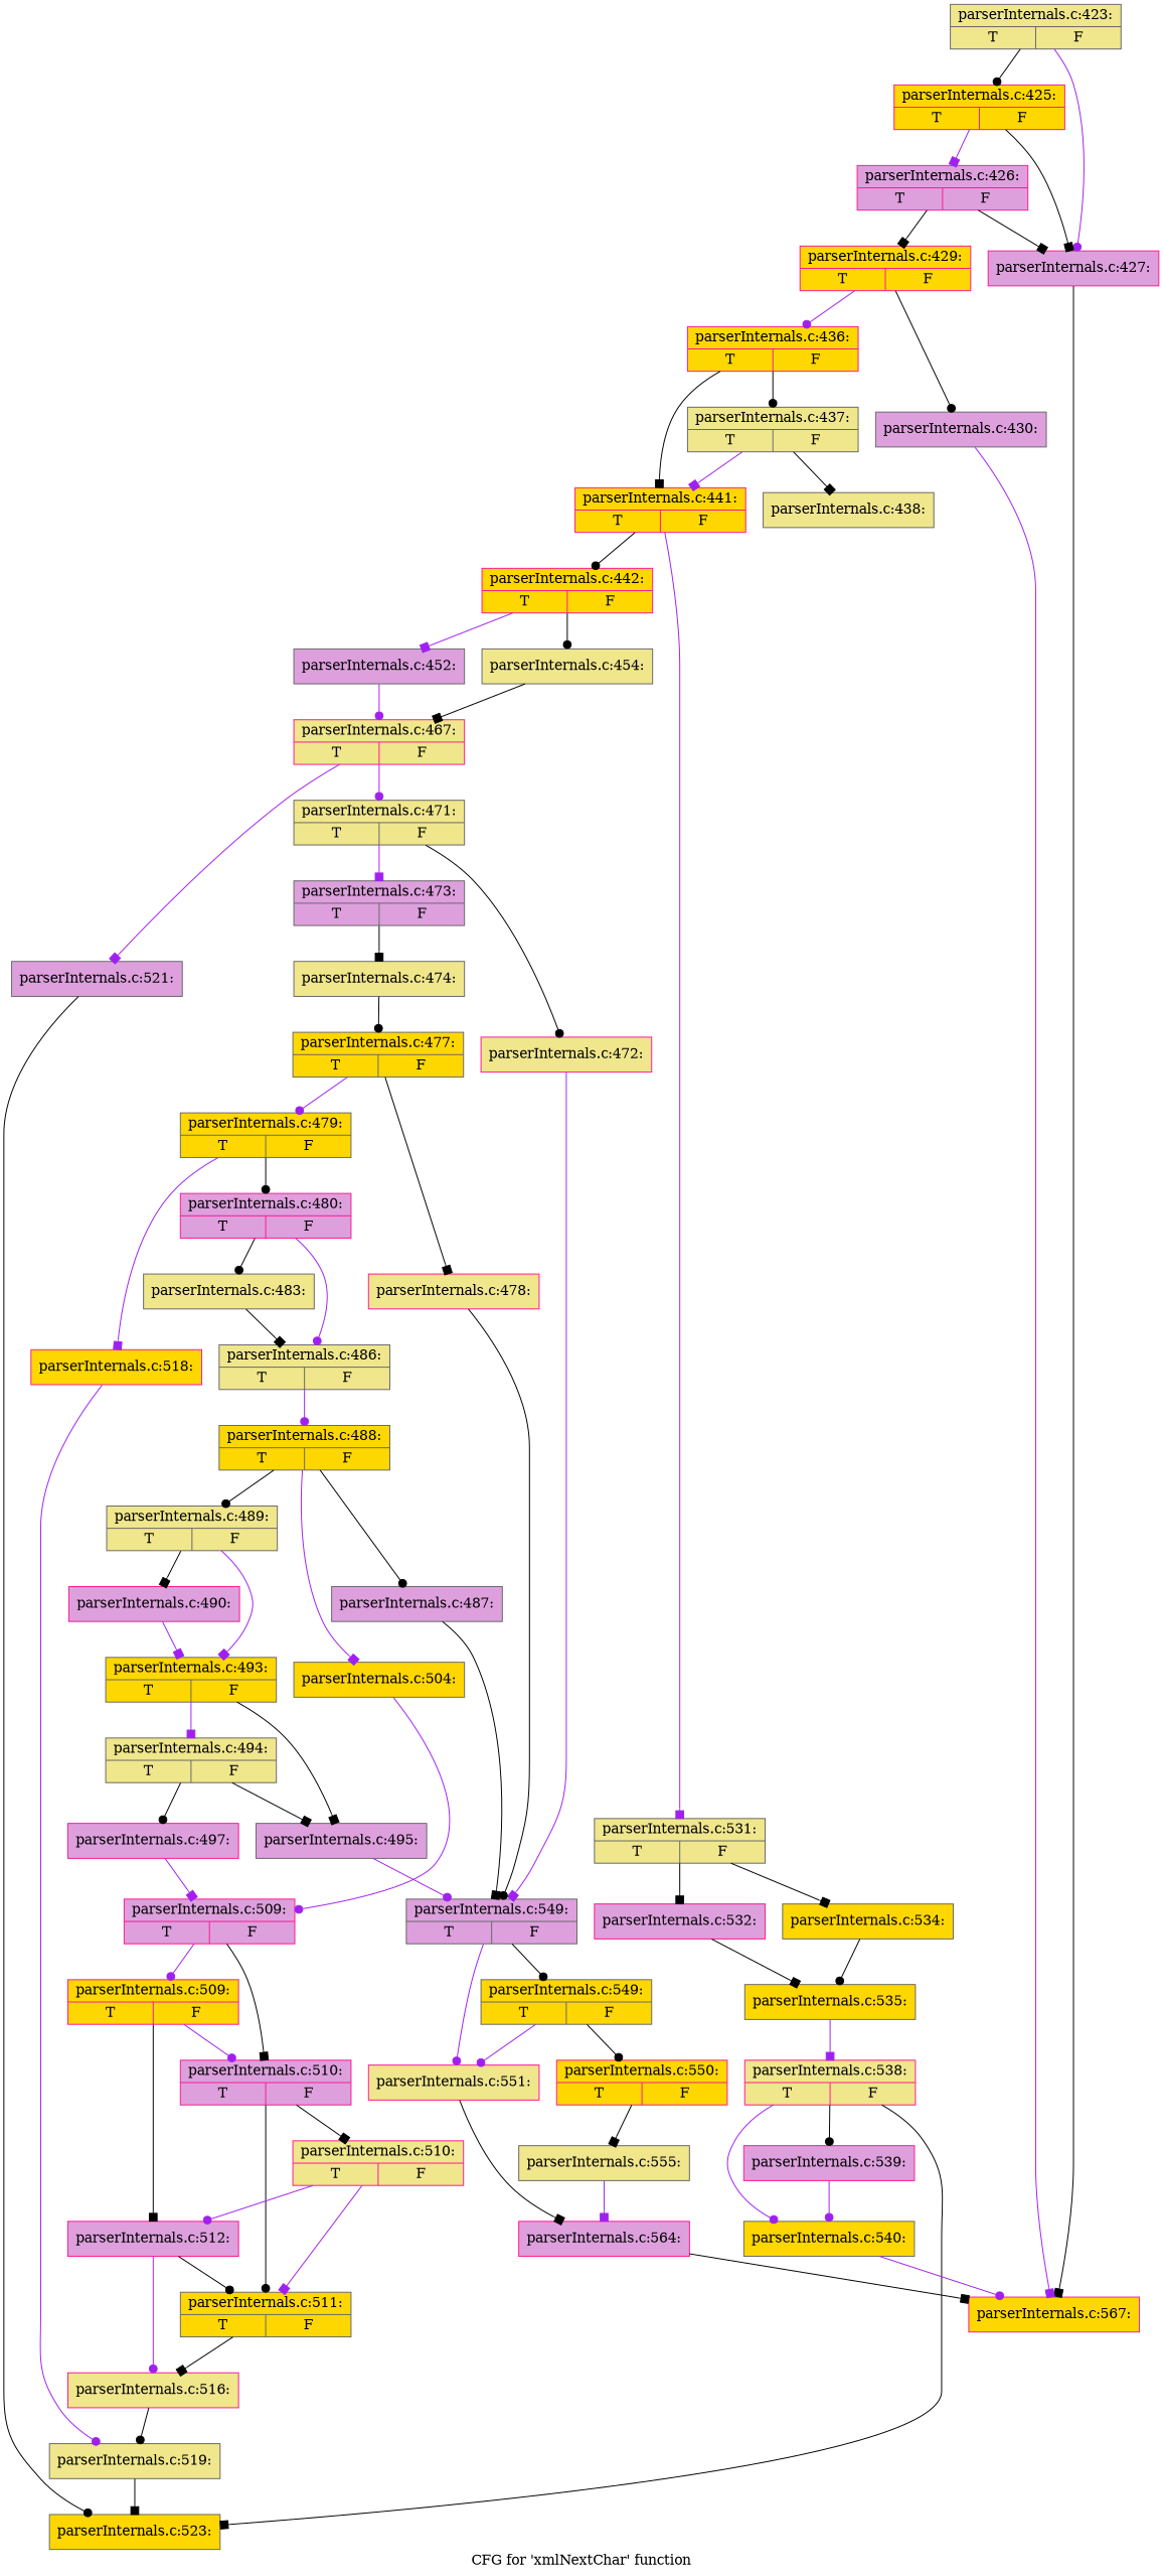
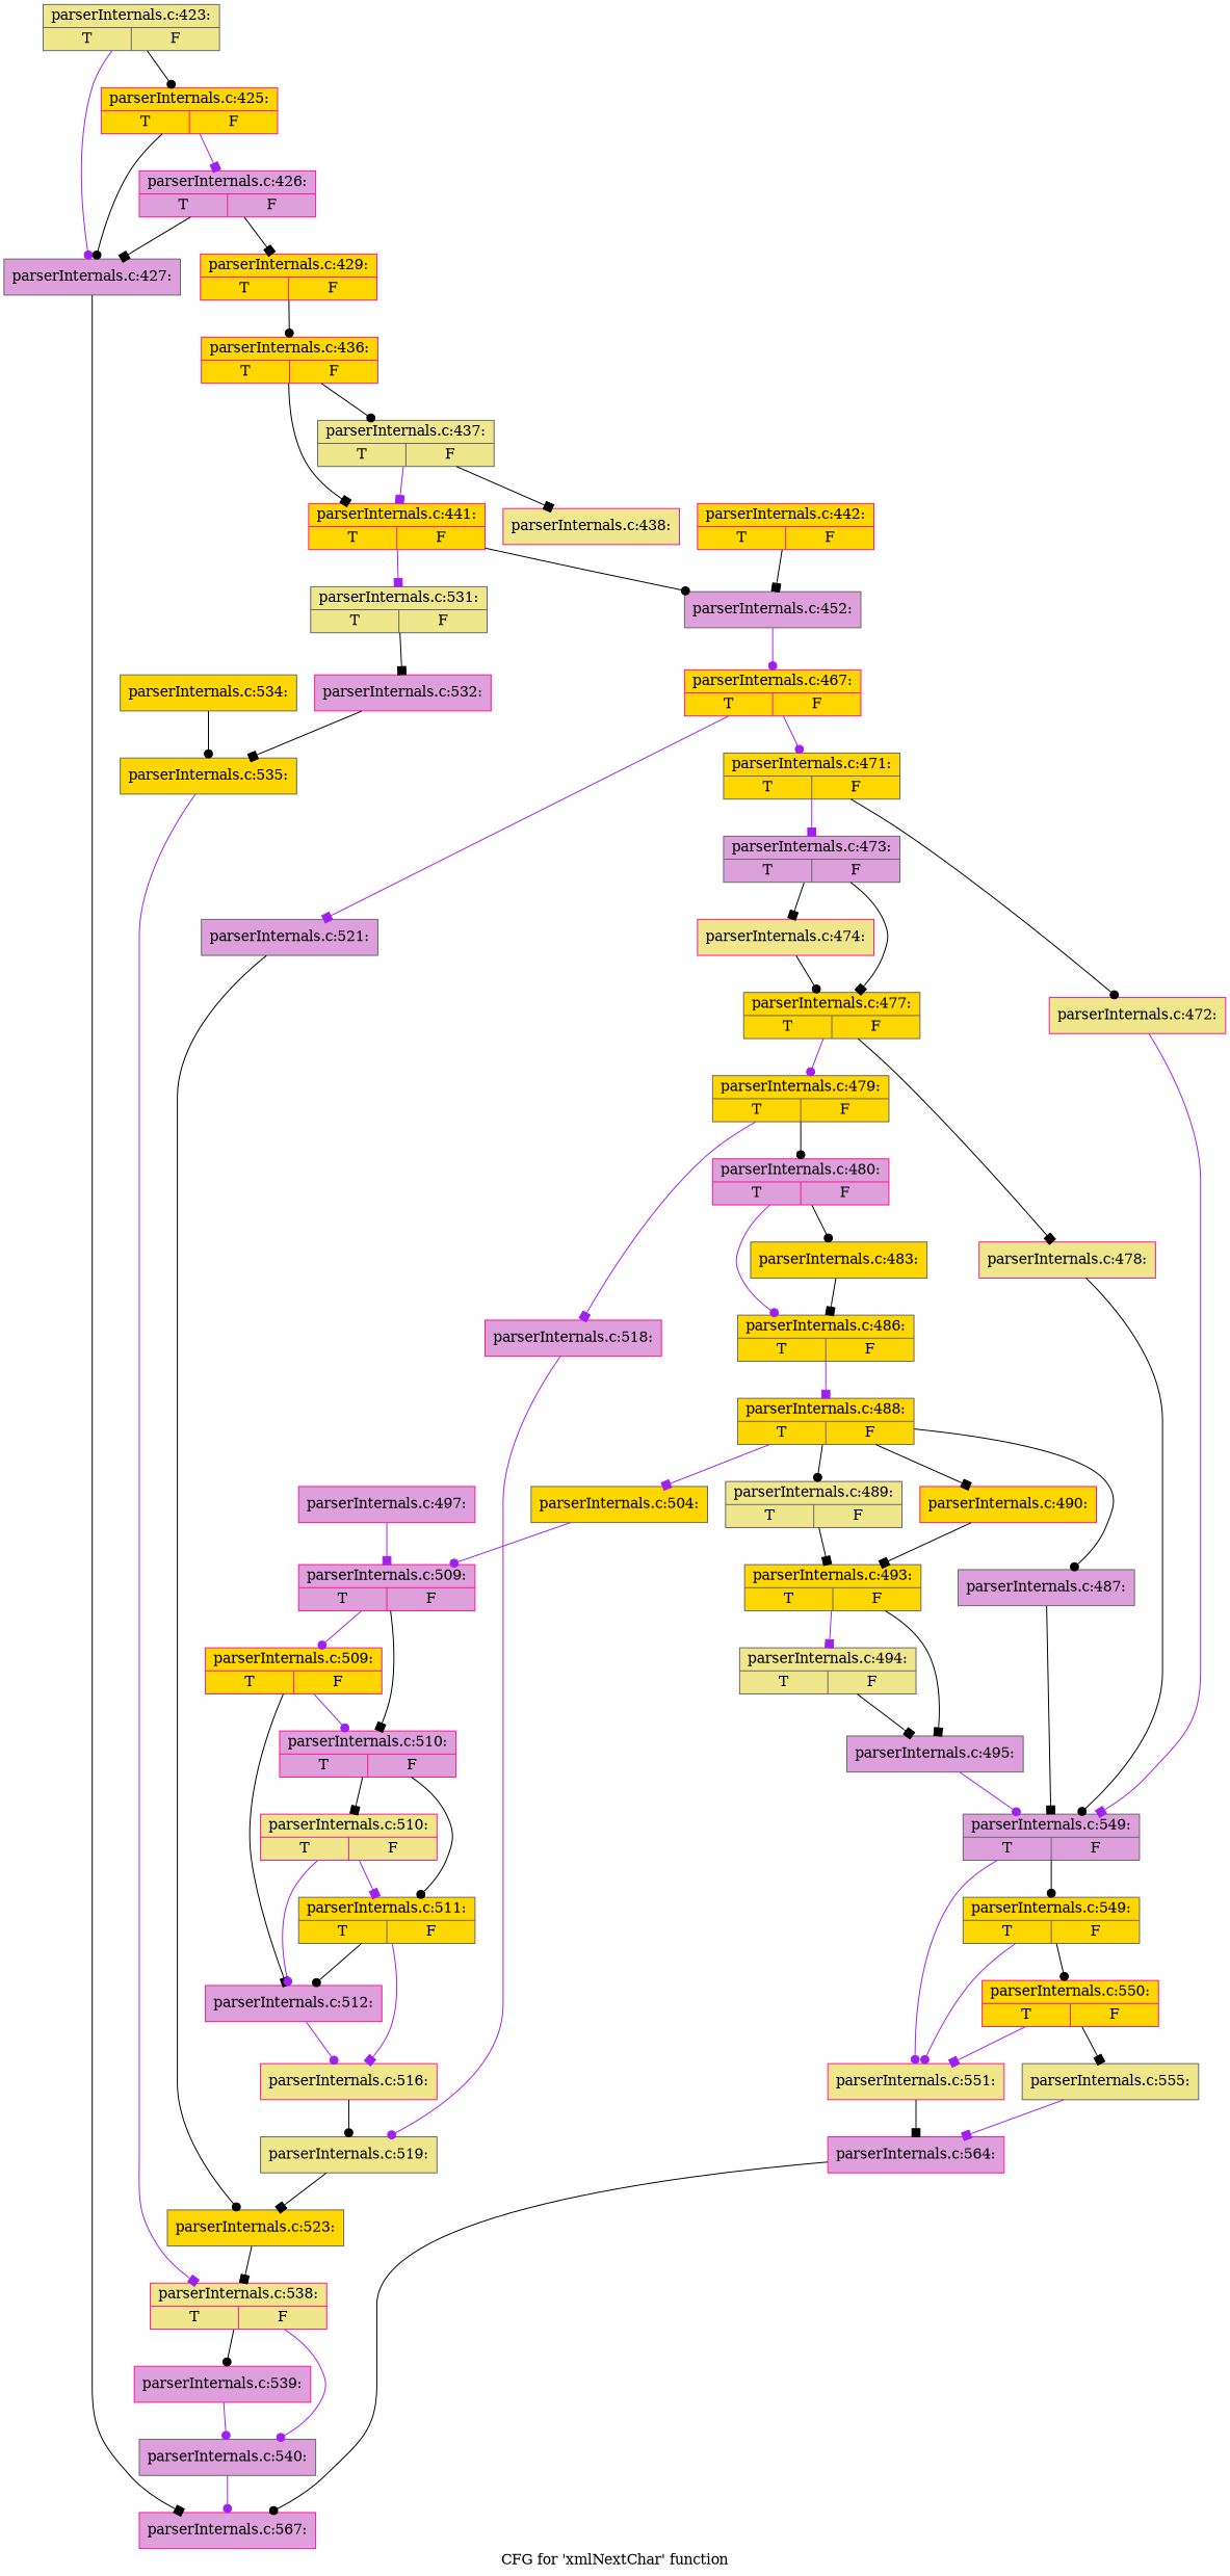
  digraph {
    label="CFG for 'xmlNextChar' function"
    node [color=gray40 fillcolor=gold shape=record style=filled]
    edge [arrowhead=box color=black]
    n1 [fillcolor=khaki label="{parserInternals.c:423:|{<s0>T|<s1>F}}"]
-   n2 [color=deeppink fillcolor=plum label="{parserInternals.c:427:}"]
+   n2 [fillcolor=plum label="{parserInternals.c:427:}"]
    n3 [color=deeppink label="{parserInternals.c:425:|{<s0>T|<s1>F}}"]
-   n4 [color=deeppink label="{parserInternals.c:567:}"]
+   n4 [color=deeppink fillcolor=plum label="{parserInternals.c:567:}"]
    n5 [color=deeppink fillcolor=plum label="{parserInternals.c:426:|{<s0>T|<s1>F}}"]
    n6 [color=deeppink label="{parserInternals.c:429:|{<s0>T|<s1>F}}"]
    n7 [color=deeppink label="{parserInternals.c:436:|{<s0>T|<s1>F}}"]
-   n8 [fillcolor=plum label="{parserInternals.c:430:}"]
    n9 [fillcolor=khaki label="{parserInternals.c:437:|{<s0>T|<s1>F}}"]
    n10 [color=deeppink label="{parserInternals.c:441:|{<s0>T|<s1>F}}"]
-   n11 [fillcolor=khaki label="{parserInternals.c:438:}"]
+   n11 [color=deeppink fillcolor=khaki label="{parserInternals.c:438:}"]
    n12 [color=deeppink label="{parserInternals.c:442:|{<s0>T|<s1>F}}"]
    n13 [fillcolor=khaki label="{parserInternals.c:531:|{<s0>T|<s1>F}}"]
    n14 [fillcolor=plum label="{parserInternals.c:452:}"]
-   n15 [fillcolor=khaki label="{parserInternals.c:454:}"]
    n16 [color=deeppink fillcolor=plum label="{parserInternals.c:532:}"]
    n17 [label="{parserInternals.c:534:}"]
-   n18 [color=deeppink fillcolor=khaki label="{parserInternals.c:467:|{<s0>T|<s1>F}}"]
+   n18 [color=deeppink label="{parserInternals.c:467:|{<s0>T|<s1>F}}"]
    n19 [label="{parserInternals.c:535:}"]
-   n20 [fillcolor=khaki label="{parserInternals.c:471:|{<s0>T|<s1>F}}"]
+   n20 [label="{parserInternals.c:471:|{<s0>T|<s1>F}}"]
    n21 [fillcolor=plum label="{parserInternals.c:521:}"]
    n22 [color=deeppink fillcolor=khaki label="{parserInternals.c:472:}"]
    n23 [fillcolor=plum label="{parserInternals.c:473:|{<s0>T|<s1>F}}"]
    n24 [label="{parserInternals.c:523:}"]
    n25 [fillcolor=plum label="{parserInternals.c:549:|{<s0>T|<s1>F}}"]
-   n26 [fillcolor=khaki label="{parserInternals.c:474:}"]
+   n26 [color=deeppink fillcolor=khaki label="{parserInternals.c:474:}"]
    n27 [label="{parserInternals.c:477:|{<s0>T|<s1>F}}"]
    n28 [color=deeppink fillcolor=khaki label="{parserInternals.c:538:|{<s0>T|<s1>F}}"]
    n29 [color=deeppink fillcolor=khaki label="{parserInternals.c:551:}"]
    n30 [label="{parserInternals.c:549:|{<s0>T|<s1>F}}"]
    n31 [color=deeppink fillcolor=khaki label="{parserInternals.c:478:}"]
    n32 [label="{parserInternals.c:479:|{<s0>T|<s1>F}}"]
    n33 [color=deeppink fillcolor=plum label="{parserInternals.c:564:}"]
    n34 [color=deeppink label="{parserInternals.c:550:|{<s0>T|<s1>F}}"]
    n35 [color=deeppink fillcolor=plum label="{parserInternals.c:480:|{<s0>T|<s1>F}}"]
-   n36 [color=deeppink label="{parserInternals.c:518:}"]
-   n37 [fillcolor=khaki label="{parserInternals.c:483:}"]
-   n38 [fillcolor=khaki label="{parserInternals.c:486:|{<s0>T|<s1>F}}"]
+   n36 [color=deeppink fillcolor=plum label="{parserInternals.c:518:}"]
+   n37 [label="{parserInternals.c:483:}"]
+   n38 [label="{parserInternals.c:486:|{<s0>T|<s1>F}}"]
    n39 [fillcolor=khaki label="{parserInternals.c:519:}"]
    n40 [label="{parserInternals.c:488:|{<s0>T|<s1>F}}"]
    n41 [fillcolor=plum label="{parserInternals.c:487:}"]
    n42 [fillcolor=khaki label="{parserInternals.c:489:|{<s0>T|<s1>F}}"]
    n43 [label="{parserInternals.c:504:}"]
-   n44 [color=deeppink fillcolor=plum label="{parserInternals.c:490:}"]
+   n44 [color=deeppink label="{parserInternals.c:490:}"]
    n45 [label="{parserInternals.c:493:|{<s0>T|<s1>F}}"]
    n46 [color=deeppink fillcolor=plum label="{parserInternals.c:509:|{<s0>T|<s1>F}}"]
    n47 [fillcolor=plum label="{parserInternals.c:495:}"]
    n48 [fillcolor=khaki label="{parserInternals.c:494:|{<s0>T|<s1>F}}"]
    n49 [color=deeppink label="{parserInternals.c:509:|{<s0>T|<s1>F}}"]
    n50 [color=deeppink fillcolor=plum label="{parserInternals.c:510:|{<s0>T|<s1>F}}"]
    n51 [color=deeppink fillcolor=plum label="{parserInternals.c:497:}"]
    n52 [color=deeppink fillcolor=plum label="{parserInternals.c:512:}"]
    n53 [color=deeppink fillcolor=khaki label="{parserInternals.c:510:|{<s0>T|<s1>F}}"]
    n54 [label="{parserInternals.c:511:|{<s0>T|<s1>F}}"]
    n55 [color=deeppink fillcolor=khaki label="{parserInternals.c:516:}"]
    n56 [color=deeppink fillcolor=plum label="{parserInternals.c:539:}"]
-   n57 [label="{parserInternals.c:540:}"]
+   n57 [fillcolor=plum label="{parserInternals.c:540:}"]
    n58 [fillcolor=khaki label="{parserInternals.c:555:}"]
    n1 -> n2 [arrowhead=dot color=purple]
    n1 -> n3 [arrowhead=dot]
    n2 -> n4
-   n3 -> n2
+   n3 -> n2 [arrowhead=dot]
    n3 -> n5 [color=purple]
    n5 -> n2
    n5 -> n6
-   n6 -> n7 [arrowhead=dot color=purple]
-   n6 -> n8 [arrowhead=dot]
+   n6 -> n7 [arrowhead=dot]
    n7 -> n9 [arrowhead=dot]
    n7 -> n10
-   n8 -> n4 [color=purple]
    n9 -> n10 [color=purple]
    n9 -> n11
-   n10 -> n12 [arrowhead=dot]
+   n10 -> n14 [arrowhead=dot]
    n10 -> n13 [color=purple]
-   n12 -> n14 [color=purple]
-   n12 -> n15 [arrowhead=dot]
+   n12 -> n14
    n13 -> n16
-   n13 -> n17
    n14 -> n18 [arrowhead=dot color=purple]
-   n15 -> n18
    n16 -> n19
    n17 -> n19 [arrowhead=dot]
    n18 -> n20 [arrowhead=dot color=purple]
    n18 -> n21 [color=purple]
    n19 -> n28 [color=purple]
    n20 -> n22 [arrowhead=dot]
    n20 -> n23 [color=purple]
    n21 -> n24 [arrowhead=dot]
    n22 -> n25 [color=purple]
    n23 -> n26
-   n28 -> n24
+   n23 -> n27
+   n24 -> n28
    n25 -> n29 [arrowhead=dot color=purple]
    n25 -> n30 [arrowhead=dot]
    n26 -> n27 [arrowhead=dot]
    n27 -> n31
    n27 -> n32 [arrowhead=dot color=purple]
    n28 -> n56 [arrowhead=dot]
    n28 -> n57 [arrowhead=dot color=purple]
    n29 -> n33
    n30 -> n29 [arrowhead=dot color=purple]
    n30 -> n34 [arrowhead=dot]
    n31 -> n25 [arrowhead=dot]
    n32 -> n35 [arrowhead=dot]
    n32 -> n36 [color=purple]
-   n33 -> n4
+   n33 -> n4 [arrowhead=dot]
+   n34 -> n29 [color=purple]
    n34 -> n58
    n35 -> n37 [arrowhead=dot]
    n35 -> n38 [arrowhead=dot color=purple]
    n36 -> n39 [arrowhead=dot color=purple]
    n37 -> n38
-   n38 -> n40 [arrowhead=dot color=purple]
+   n38 -> n40 [color=purple]
    n39 -> n24
    n40 -> n41 [arrowhead=dot]
    n40 -> n42 [arrowhead=dot]
    n40 -> n43 [color=purple]
    n41 -> n25
-   n42 -> n44
-   n42 -> n45 [color=purple]
+   n40 -> n44
+   n42 -> n45
    n43 -> n46 [arrowhead=dot color=purple]
-   n44 -> n45 [color=purple]
+   n44 -> n45
    n45 -> n47
    n45 -> n48 [color=purple]
    n46 -> n49 [arrowhead=dot color=purple]
    n46 -> n50
    n47 -> n25 [arrowhead=dot color=purple]
    n48 -> n47
-   n48 -> n51 [arrowhead=dot]
    n49 -> n50 [arrowhead=dot color=purple]
    n49 -> n52
    n50 -> n53
    n50 -> n54 [arrowhead=dot]
    n51 -> n46 [color=purple]
    n52 -> n55 [arrowhead=dot color=purple]
    n53 -> n52 [arrowhead=dot color=purple]
    n53 -> n54 [color=purple]
-   n52 -> n54 [arrowhead=dot]
-   n54 -> n55
+   n54 -> n52 [arrowhead=dot]
+   n54 -> n55 [color=purple]
    n55 -> n39 [arrowhead=dot]
    n56 -> n57 [arrowhead=dot color=purple]
    n57 -> n4 [arrowhead=dot color=purple]
    n58 -> n33 [color=purple]
  }
